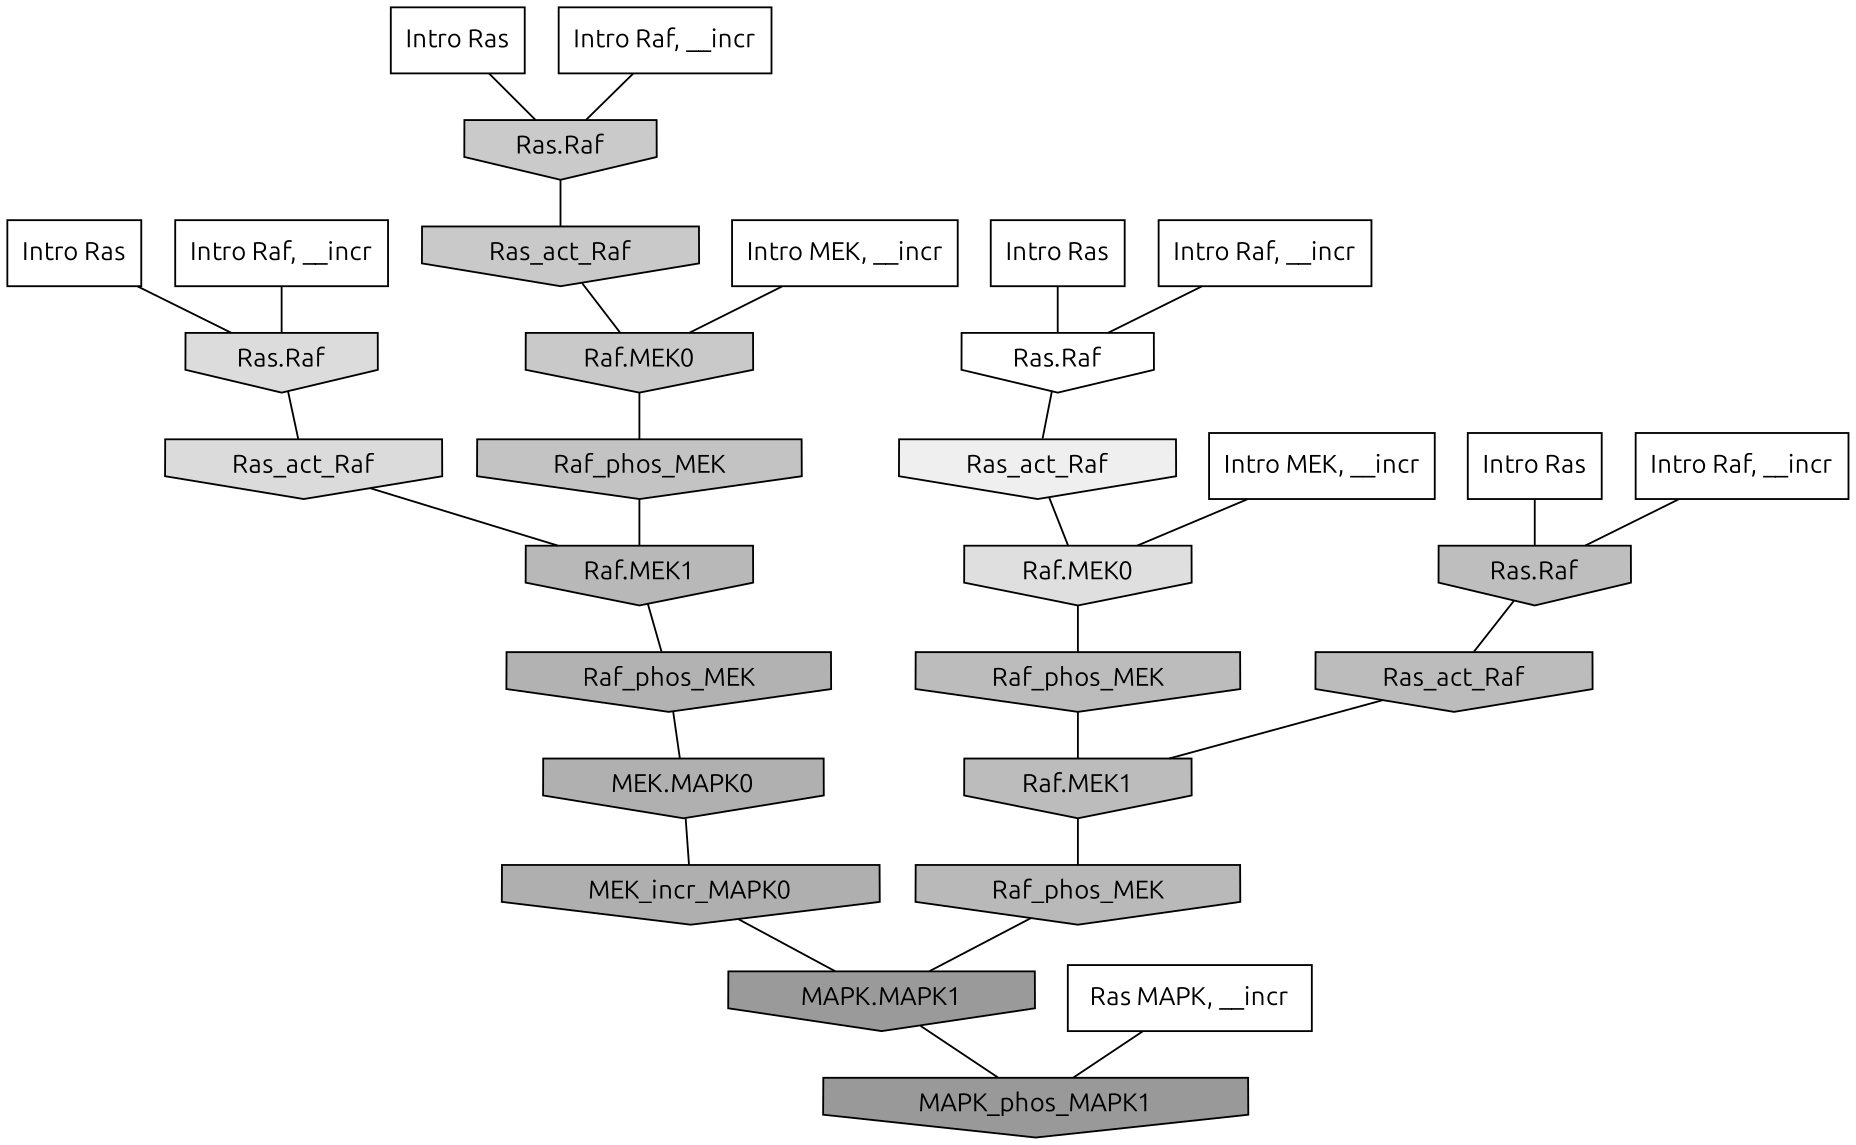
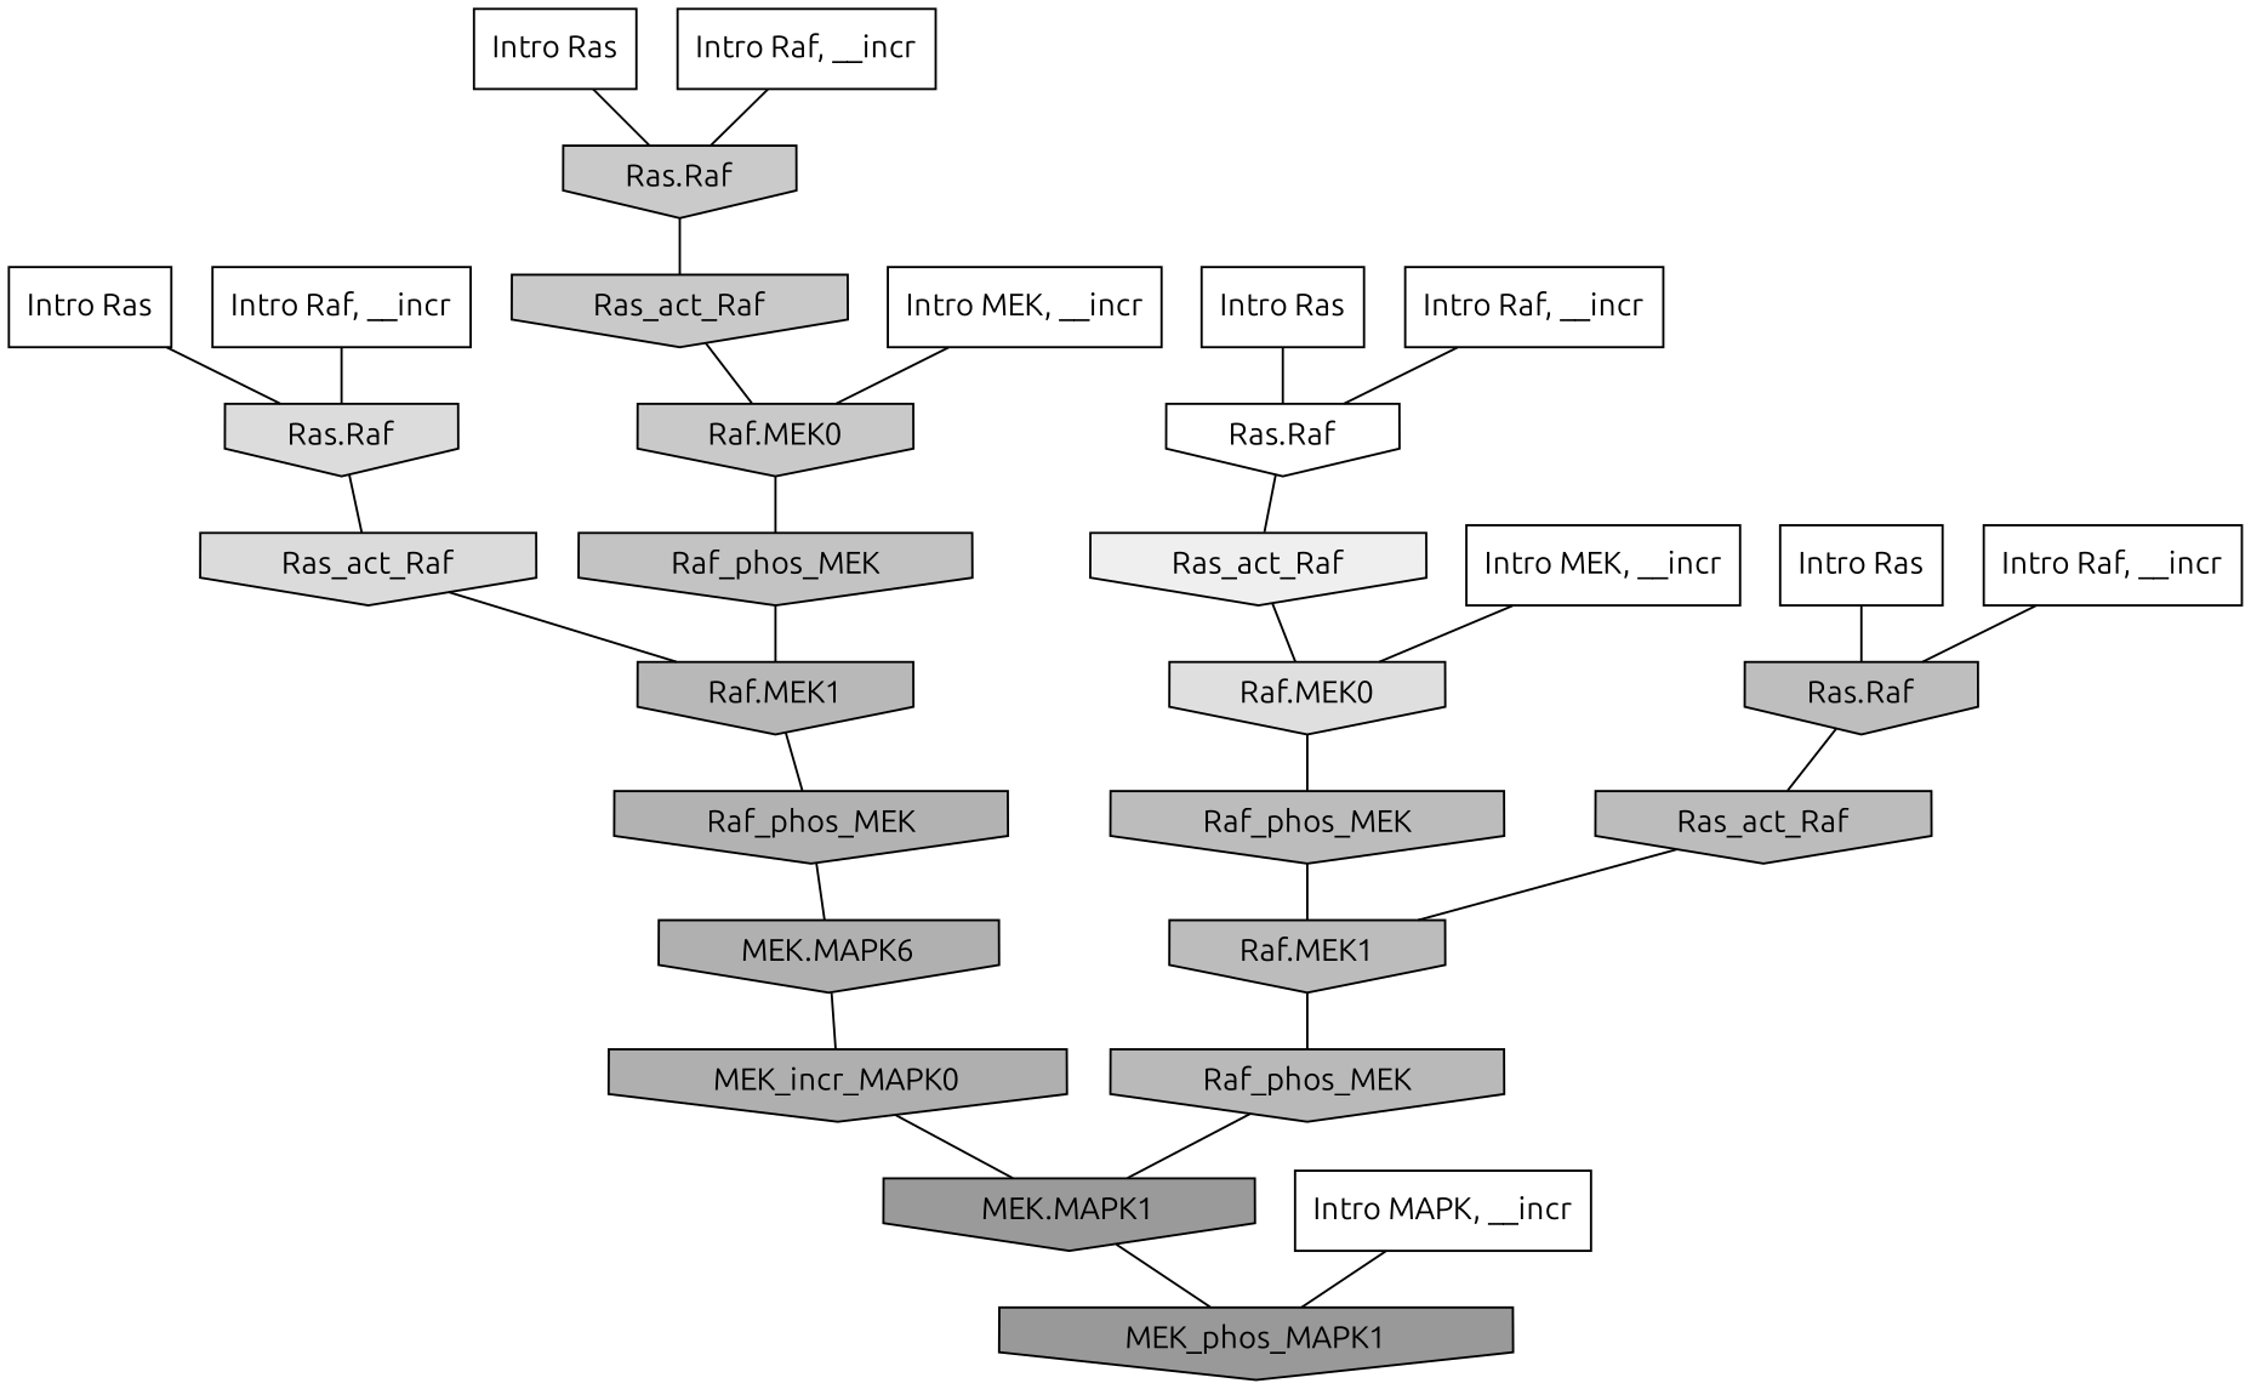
  digraph {
    fontname=Ubuntu
    rankdir=TB
    ranksep=0.30
    node [fillcolor="0.000 0.000 1.000" fontname=Ubuntu shape=invhouse style=filled]
    edge [color="0.000 0.000 0.000" dir=none fontname=Ubuntu]
    n1 [label="Intro Ras" shape=rectangle]
    n2 [fillcolor="0.000 0.000 0.791" label="Ras.Raf"]
    n3 [fillcolor="0.000 0.000 0.787" label=Ras_act_Raf]
    n4 [label="Intro Ras" shape=rectangle]
    n5 [label="Ras.Raf"]
    n6 [fillcolor="0.000 0.000 0.935" label=Ras_act_Raf]
    n7 [label="Intro Ras" shape=rectangle]
    n8 [fillcolor="0.000 0.000 0.745" label="Ras.Raf"]
    n9 [fillcolor="0.000 0.000 0.736" label=Ras_act_Raf]
    n10 [label="Intro Ras" shape=rectangle]
    n11 [fillcolor="0.000 0.000 0.863" label="Ras.Raf"]
    n12 [fillcolor="0.000 0.000 0.857" label=Ras_act_Raf]
    n13 [label="Intro Raf, __incr" shape=rectangle]
    n14 [label="Intro Raf, __incr" shape=rectangle]
    n15 [label="Intro Raf, __incr" shape=rectangle]
    n16 [label="Intro Raf, __incr" shape=rectangle]
    n17 [label="Intro MEK, __incr" shape=rectangle]
    n18 [fillcolor="0.000 0.000 0.787" label="Raf.MEK0"]
    n19 [fillcolor="0.000 0.000 0.763" label=Raf_phos_MEK]
    n20 [label="Intro MEK, __incr" shape=rectangle]
    n21 [fillcolor="0.000 0.000 0.875" label="Raf.MEK0"]
    n22 [fillcolor="0.000 0.000 0.738" label=Raf_phos_MEK]
-   n23 [label="Ras MAPK, __incr" shape=rectangle]
-   n24 [fillcolor="0.000 0.000 0.600" label=MAPK_phos_MAPK1]
-   n25 [fillcolor="0.000 0.000 0.688" label="MEK.MAPK0"]
+   n23 [label="Intro MAPK, __incr" shape=rectangle]
+   n24 [fillcolor="0.000 0.000 0.600" label=MEK_phos_MAPK1]
+   n25 [fillcolor="0.000 0.000 0.688" label="MEK.MAPK6"]
    n26 [fillcolor="0.000 0.000 0.687" label=MEK_incr_MAPK0]
    n27 [fillcolor="0.000 0.000 0.736" label="Raf.MEK1"]
    n28 [fillcolor="0.000 0.000 0.721" label="Raf.MEK1"]
    n29 [fillcolor="0.000 0.000 0.698" label=Raf_phos_MEK]
    n30 [fillcolor="0.000 0.000 0.724" label=Raf_phos_MEK]
-   n31 [fillcolor="0.000 0.000 0.602" label="MAPK.MAPK1"]
+   n31 [fillcolor="0.000 0.000 0.602" label="MEK.MAPK1"]
    n1 -> n2
    n2 -> n3
    n3 -> n18
    n4 -> n5
    n5 -> n6
    n6 -> n21
    n7 -> n8
    n8 -> n9
    n9 -> n27
    n10 -> n11
    n11 -> n12
    n12 -> n28
    n13 -> n11
    n14 -> n8
    n15 -> n5
    n16 -> n2
    n17 -> n18
    n18 -> n19
    n19 -> n28
    n20 -> n21
    n21 -> n22
    n22 -> n27
    n23 -> n24
    n25 -> n26
    n26 -> n31
    n27 -> n30
    n28 -> n29
    n29 -> n25
    n30 -> n31
    n31 -> n24
  }
